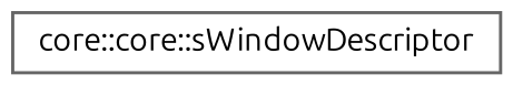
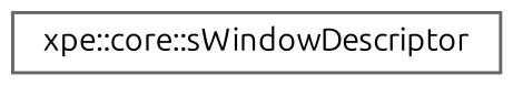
  digraph {
    rankdir=LR
    fontname=Ubuntu
-   n1 [color=grey40 fillcolor=white fontname=Ubuntu fontsize=10 height=0.2 label="core::core::sWindowDescriptor" shape=box style=filled width=0.4]
+   n1 [color=grey40 fillcolor=white fontname=Ubuntu fontsize=10 height=0.2 label="xpe::core::sWindowDescriptor" shape=box style=filled width=0.4]
  }
